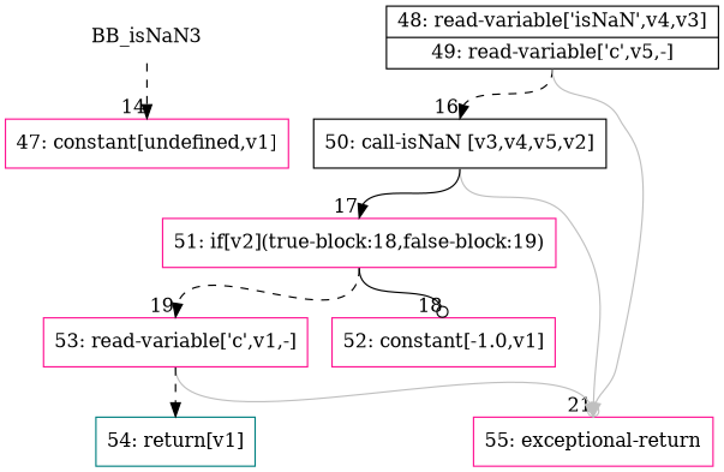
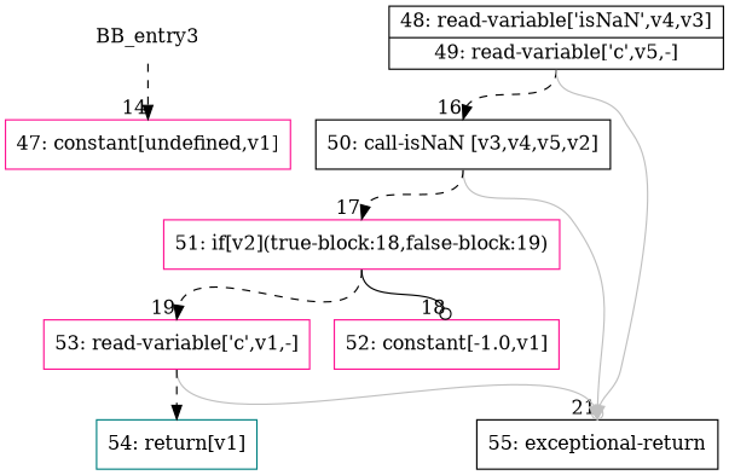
  digraph {
    rankdir=TD
    node [color=deeppink shape=record]
    edge [arrowhead=normal headport=n style=solid tailport=s]
-   BB_entry3 [color=black shape=none label=BB_isNaN3]
+   BB_entry3 [color=black shape=none]
    n2 [label="{47: constant[undefined,v1]}"]
    n3 [color=black label="{48: read-variable['isNaN',v4,v3]|49: read-variable['c',v5,-]}"]
    n4 [color=black label="{50: call-isNaN [v3,v4,v5,v2]}"]
-   n5 [label="{55: exceptional-return}"]
+   n5 [color=black label="{55: exceptional-return}"]
    n6 [label="{51: if[v2](true-block:18,false-block:19)}"]
    n7 [label="{52: constant[-1.0,v1]}"]
    n8 [label="{53: read-variable['c',v1,-]}"]
    n9 [color=teal label="{54: return[v1]}"]
    BB_entry3 -> n2 [headlabel="    14" style=dashed]
    n3 -> n4 [headlabel="      16" style=dashed]
    n3 -> n5 [color=gray headlabel="      21"]
    n4 -> n5 [arrowhead=odot color=gray]
-   n4 -> n6 [headlabel="      17"]
+   n4 -> n6 [headlabel="      17" style=dashed]
    n6 -> n7 [arrowhead=odot headlabel="      18"]
    n6 -> n8 [headlabel="      19" style=dashed]
    n8 -> n5 [color=gray]
    n8 -> n9 [style=dashed]
  }
